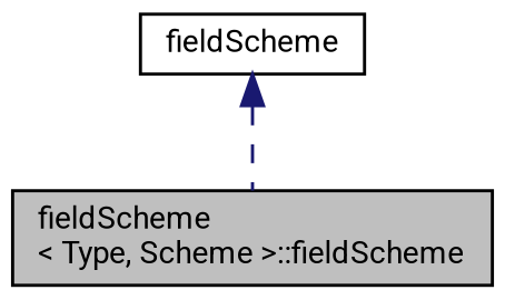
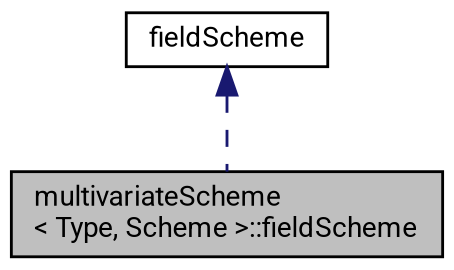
  digraph {
    fontname=Roboto
    node [color=black fontname=Roboto fontsize=10 shape=record]
-   n1 [fillcolor=grey75 fontcolor=black height=0.2 label="fieldScheme\l\< Type, Scheme \>::fieldScheme" style=filled width=0.4]
+   n1 [fillcolor=grey75 fontcolor=black height=0.2 label="multivariateScheme\l\< Type, Scheme \>::fieldScheme" style=filled width=0.4]
    n2 [height=0.2 label=fieldScheme width=0.4]
    n2 -> n1 [color=midnightblue dir=back fontname=Roboto fontsize=10 labelfontname=Helvetica labelfontsize=10 style=dashed]
  }
